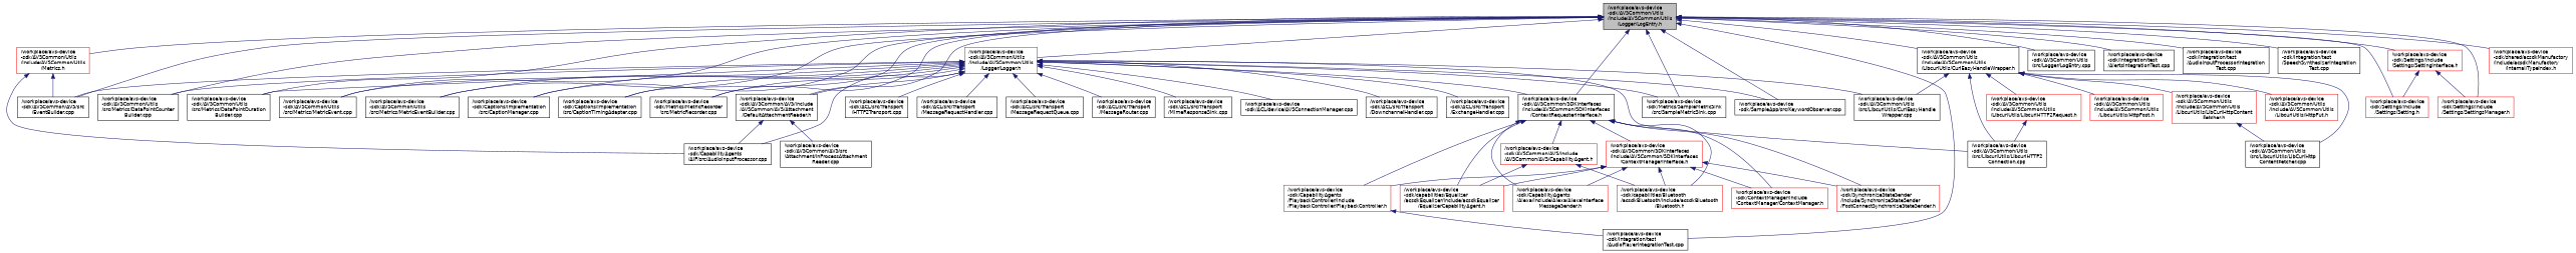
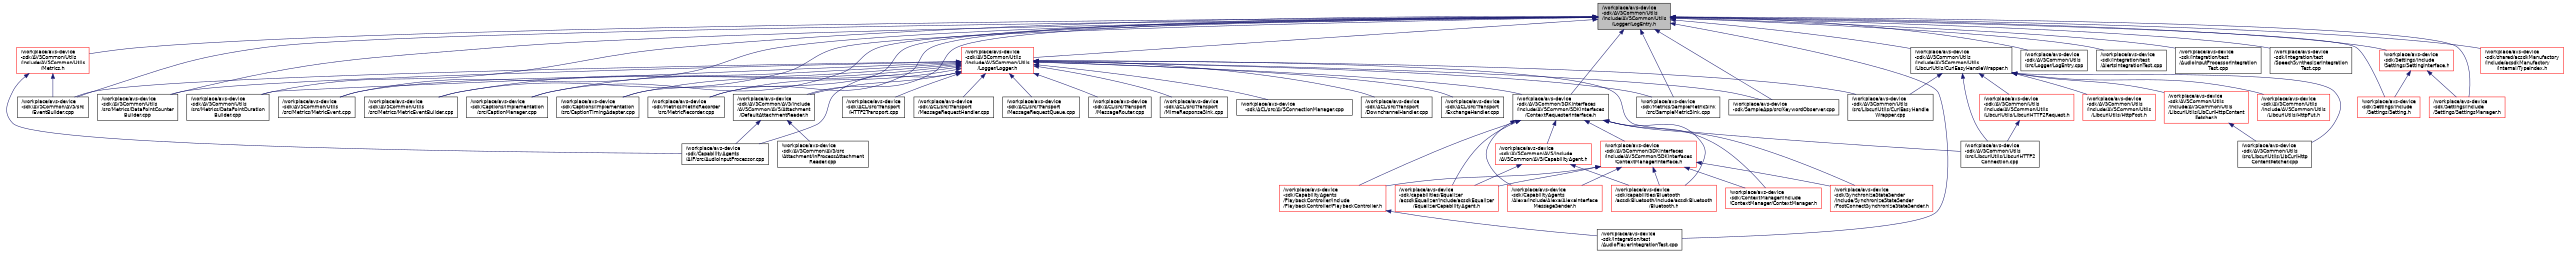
  digraph {
    node [color=black fillcolor=white fontname=Helvetica fontsize=10 shape=record style=filled]
    edge [color=midnightblue dir=back fontname=Helvetica fontsize=10 labelfontname=Helvetica labelfontsize=10 style=solid]
    n1 [fillcolor=grey75 fontcolor=black height=0.2 label="/workplace/avs-device\l-sdk/AVSCommon/Utils\l/include/AVSCommon/Utils\l/Logger/LogEntry.h" width=0.4]
    n2 [height=0.2 label="/workplace/avs-device\l-sdk/AVSCommon/AVS/include\l/AVSCommon/AVS/Attachment\l/DefaultAttachmentReader.h" width=0.4]
    n3 [height=0.2 label="/workplace/avs-device\l-sdk/AVSCommon/AVS/src\l/EventBuilder.cpp" width=0.4]
    n4 [height=0.2 label="/workplace/avs-device\l-sdk/AVSCommon/SDKInterfaces\l/include/AVSCommon/SDKInterfaces\l/ContextRequesterInterface.h" width=0.4]
    n5 [height=0.2 label="/workplace/avs-device\l-sdk/Integration/test\l/AudioPlayerIntegrationTest.cpp" width=0.4]
    n6 [height=0.2 label="/workplace/avs-device\l-sdk/AVSCommon/Utils\l/include/AVSCommon/Utils\l/LibcurlUtils/CurlEasyHandleWrapper.h" width=0.4]
    n7 [color=red height=0.2 label="/workplace/avs-device\l-sdk/AVSCommon/Utils\l/include/AVSCommon/Utils\l/Logger/Logger.h" width=0.4]
    n8 [height=0.2 label="/workplace/avs-device\l-sdk/AVSCommon/Utils\l/src/Metrics/DataPointCounter\lBuilder.cpp" width=0.4]
    n9 [height=0.2 label="/workplace/avs-device\l-sdk/AVSCommon/Utils\l/src/Metrics/DataPointDuration\lBuilder.cpp" width=0.4]
    n10 [height=0.2 label="/workplace/avs-device\l-sdk/AVSCommon/Utils\l/src/Metrics/MetricEvent.cpp" width=0.4]
    n11 [height=0.2 label="/workplace/avs-device\l-sdk/AVSCommon/Utils\l/src/Metrics/MetricEventBuilder.cpp" width=0.4]
    n12 [height=0.2 label="/workplace/avs-device\l-sdk/Captions/Implementation\l/src/CaptionManager.cpp" width=0.4]
    n13 [height=0.2 label="/workplace/avs-device\l-sdk/Captions/Implementation\l/src/CaptionTimingAdapter.cpp" width=0.4]
    n14 [height=0.2 label="/workplace/avs-device\l-sdk/Metrics/MetricRecorder\l/src/MetricRecorder.cpp" width=0.4]
    n15 [height=0.2 label="/workplace/avs-device\l-sdk/Metrics/SampleMetricSink\l/src/SampleMetricSink.cpp" width=0.4]
    n16 [height=0.2 label="/workplace/avs-device\l-sdk/SampleApp/src/KeywordObserver.cpp" width=0.4]
    n17 [color=red height=0.2 label="/workplace/avs-device\l-sdk/AVSCommon/Utils\l/include/AVSCommon/Utils\l/Metrics.h" width=0.4]
    n18 [height=0.2 label="/workplace/avs-device\l-sdk/AVSCommon/Utils\l/src/Logger/LogEntry.cpp" width=0.4]
    n19 [height=0.2 label="/workplace/avs-device\l-sdk/Integration/test\l/AlertsIntegrationTest.cpp" width=0.4]
    n20 [height=0.2 label="/workplace/avs-device\l-sdk/Integration/test\l/AudioInputProcessorIntegration\lTest.cpp" width=0.4]
    n21 [height=0.2 label="/workplace/avs-device\l-sdk/Integration/test\l/SpeechSynthesizerIntegration\lTest.cpp" width=0.4]
    n22 [color=red height=0.2 label="/workplace/avs-device\l-sdk/Settings/include\l/Settings/Setting.h" width=0.4]
    n23 [color=red height=0.2 label="/workplace/avs-device\l-sdk/Settings/include\l/Settings/SettingsManager.h" width=0.4]
    n24 [color=red height=0.2 label="/workplace/avs-device\l-sdk/Settings/include\l/Settings/SettingInterface.h" width=0.4]
    n25 [color=red height=0.2 label="/workplace/avs-device\l-sdk/shared/acsdkManufactory\l/include/acsdkManufactory\l/internal/TypeIndex.h" width=0.4]
    n26 [height=0.2 label="/workplace/avs-device\l-sdk/AVSCommon/AVS/src\l/Attachment/InProcessAttachment\lReader.cpp" width=0.4]
    n27 [height=0.2 label="/workplace/avs-device\l-sdk/CapabilityAgents\l/AIP/src/AudioInputProcessor.cpp" width=0.4]
    n28 [color=red height=0.2 label="/workplace/avs-device\l-sdk/AVSCommon/AVS/include\l/AVSCommon/AVS/CapabilityAgent.h" width=0.4]
    n29 [color=red height=0.2 label="/workplace/avs-device\l-sdk/capabilities/Bluetooth\l/acsdkBluetooth/include/acsdkBluetooth\l/Bluetooth.h" width=0.4]
    n30 [color=red height=0.2 label="/workplace/avs-device\l-sdk/capabilities/Equalizer\l/acsdkEqualizer/include/acsdkEqualizer\l/EqualizerCapabilityAgent.h" width=0.4]
    n31 [color=red height=0.2 label="/workplace/avs-device\l-sdk/AVSCommon/SDKInterfaces\l/include/AVSCommon/SDKInterfaces\l/ContextManagerInterface.h" width=0.4]
    n32 [color=red height=0.2 label="/workplace/avs-device\l-sdk/CapabilityAgents\l/Alexa/include/Alexa/AlexaInterface\lMessageSender.h" width=0.4]
    n33 [color=red height=0.2 label="/workplace/avs-device\l-sdk/CapabilityAgents\l/PlaybackController/include\l/PlaybackController/PlaybackController.h" width=0.4]
    n34 [color=red height=0.2 label="/workplace/avs-device\l-sdk/ContextManager/include\l/ContextManager/ContextManager.h" width=0.4]
    n35 [color=red height=0.2 label="/workplace/avs-device\l-sdk/SynchronizeStateSender\l/include/SynchronizeStateSender\l/PostConnectSynchronizeStateSender.h" width=0.4]
    n36 [color=red height=0.2 label="/workplace/avs-device\l-sdk/AVSCommon/Utils\l/include/AVSCommon/Utils\l/LibcurlUtils/HttpPost.h" width=0.4]
    n37 [color=red height=0.2 label="/workplace/avs-device\l-sdk/AVSCommon/Utils\l/include/AVSCommon/Utils\l/LibcurlUtils/HttpPut.h" width=0.4]
    n38 [color=red height=0.2 label="/workplace/avs-device\l-sdk/AVSCommon/Utils\l/include/AVSCommon/Utils\l/LibcurlUtils/LibcurlHTTP2Request.h" width=0.4]
    n39 [height=0.2 label="/workplace/avs-device\l-sdk/AVSCommon/Utils\l/src/LibcurlUtils/LibcurlHTTP2\lConnection.cpp" width=0.4]
    n40 [color=red height=0.2 label="/workplace/avs-device\l-sdk/AVSCommon/Utils\l/include/AVSCommon/Utils\l/LibcurlUtils/LibCurlHttpContent\lFetcher.h" width=0.4]
    n41 [height=0.2 label="/workplace/avs-device\l-sdk/AVSCommon/Utils\l/src/LibcurlUtils/LibCurlHttp\lContentFetcher.cpp" width=0.4]
    n42 [height=0.2 label="/workplace/avs-device\l-sdk/AVSCommon/Utils\l/src/LibcurlUtils/CurlEasyHandle\lWrapper.cpp" width=0.4]
-   n43 [height=0.2 label="/workplace/avs-device\l-sdk/ACL/device/AVSConnectionManager.cpp" width=0.4]
+   n43 [height=0.2 label="/workplace/avs-device\l-sdk/ACL/src/AVSConnectionManager.cpp" width=0.4]
    n44 [height=0.2 label="/workplace/avs-device\l-sdk/ACL/src/Transport\l/DownchannelHandler.cpp" width=0.4]
    n45 [height=0.2 label="/workplace/avs-device\l-sdk/ACL/src/Transport\l/ExchangeHandler.cpp" width=0.4]
    n46 [height=0.2 label="/workplace/avs-device\l-sdk/ACL/src/Transport\l/HTTP2Transport.cpp" width=0.4]
    n47 [height=0.2 label="/workplace/avs-device\l-sdk/ACL/src/Transport\l/MessageRequestHandler.cpp" width=0.4]
    n48 [height=0.2 label="/workplace/avs-device\l-sdk/ACL/src/Transport\l/MessageRequestQueue.cpp" width=0.4]
    n49 [height=0.2 label="/workplace/avs-device\l-sdk/ACL/src/Transport\l/MessageRouter.cpp" width=0.4]
    n50 [height=0.2 label="/workplace/avs-device\l-sdk/ACL/src/Transport\l/MimeResponseSink.cpp" width=0.4]
    n1 -> n2
    n1 -> n3
    n1 -> n4
    n1 -> n5
    n1 -> n6
    n1 -> n7
    n1 -> n8
    n1 -> n9
    n1 -> n10
    n1 -> n11
    n1 -> n12
    n1 -> n13
    n1 -> n14
    n1 -> n15
    n1 -> n16
    n1 -> n17
    n1 -> n18
    n1 -> n19
    n1 -> n20
    n1 -> n21
    n1 -> n22
    n1 -> n23
    n1 -> n24
    n1 -> n25
    n2 -> n26
    n2 -> n27
    n4 -> n28
    n4 -> n29
    n4 -> n30
    n4 -> n31
    n4 -> n32
    n4 -> n33
    n4 -> n34
    n4 -> n35
    n6 -> n36
    n6 -> n37
    n6 -> n38
    n6 -> n39
    n6 -> n40
    n6 -> n41
    n6 -> n42
    n7 -> n2
    n7 -> n3
    n7 -> n4
    n7 -> n8
    n7 -> n9
    n7 -> n10
    n7 -> n11
    n7 -> n12
    n7 -> n13
    n7 -> n14
    n7 -> n15
    n7 -> n16
    n7 -> n27
    n7 -> n39
    n7 -> n42
    n7 -> n43
    n7 -> n44
    n7 -> n45
    n7 -> n46
    n7 -> n47
    n7 -> n48
    n7 -> n49
    n7 -> n50
    n17 -> n3
    n17 -> n27
    n24 -> n22
    n24 -> n23
    n28 -> n29
    n28 -> n30
    n31 -> n29
    n31 -> n30
    n31 -> n32
    n31 -> n33
    n31 -> n34
    n31 -> n35
    n33 -> n5
    n38 -> n39
    n40 -> n41
  }
